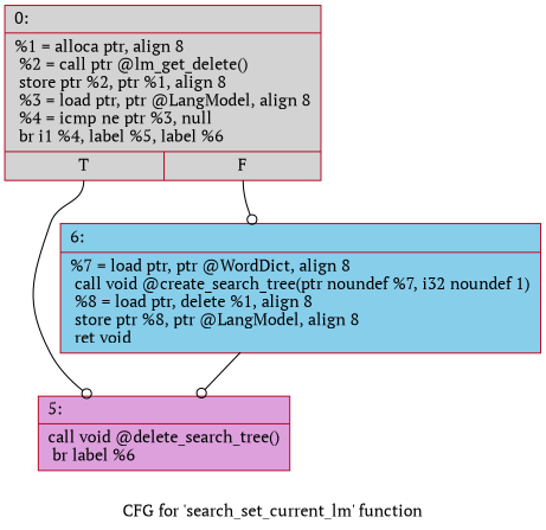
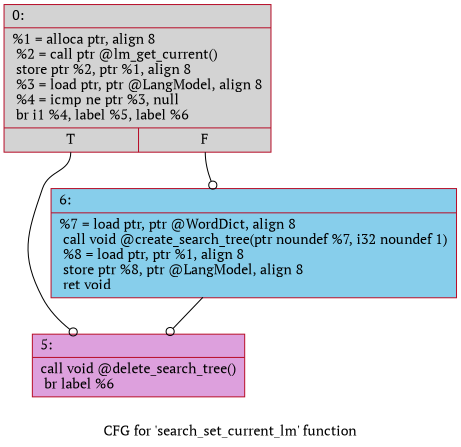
  digraph {
    fontname="PT Serif"
    label="CFG for 'search_set_current_lm' function"
    node [color="#b70d28ff" fontname="PT Serif" shape=record style=filled]
    edge [arrowhead=odot fontname="PT Serif"]
-   n1 [fillcolor=lightgrey label="{0:\l|  %1 = alloca ptr, align 8\l  %2 = call ptr @lm_get_delete()\l  store ptr %2, ptr %1, align 8\l  %3 = load ptr, ptr @LangModel, align 8\l  %4 = icmp ne ptr %3, null\l  br i1 %4, label %5, label %6\l|{<s0>T|<s1>F}}"]
+   n1 [fillcolor=lightgrey label="{0:\l|  %1 = alloca ptr, align 8\l  %2 = call ptr @lm_get_current()\l  store ptr %2, ptr %1, align 8\l  %3 = load ptr, ptr @LangModel, align 8\l  %4 = icmp ne ptr %3, null\l  br i1 %4, label %5, label %6\l|{<s0>T|<s1>F}}"]
    n2 [fillcolor=plum label="{5:\l|  call void @delete_search_tree()\l  br label %6\l}"]
-   n3 [fillcolor=skyblue label="{6:\l|  %7 = load ptr, ptr @WordDict, align 8\l  call void @create_search_tree(ptr noundef %7, i32 noundef 1)\l  %8 = load ptr, delete %1, align 8\l  store ptr %8, ptr @LangModel, align 8\l  ret void\l}"]
+   n3 [fillcolor=skyblue label="{6:\l|  %7 = load ptr, ptr @WordDict, align 8\l  call void @create_search_tree(ptr noundef %7, i32 noundef 1)\l  %8 = load ptr, ptr %1, align 8\l  store ptr %8, ptr @LangModel, align 8\l  ret void\l}"]
    n1 -> n2 [tailport=s0]
    n1 -> n3 [tailport=s1]
    n3 -> n2
  }
